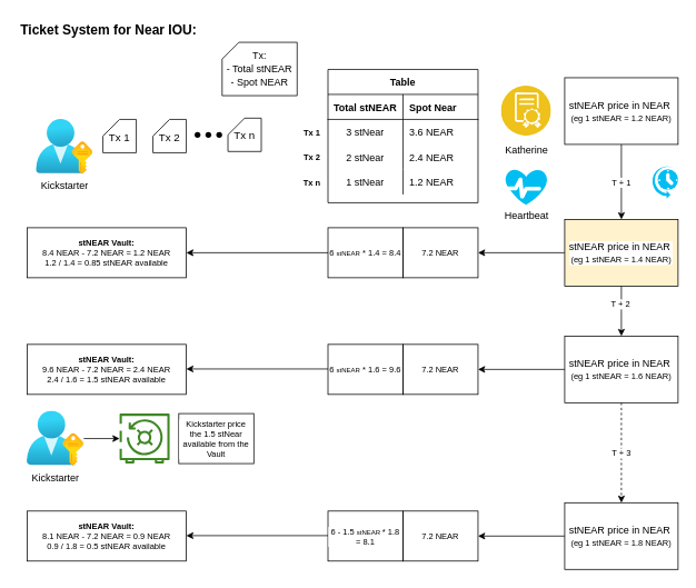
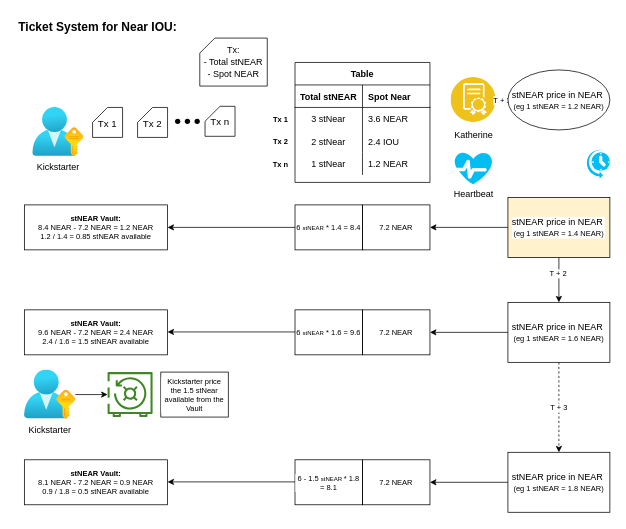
  <mxCell id="0" />
  <mxCell id="1" parent="0" />
  <mxCell id="2" value="&lt;font style=&quot;font-size: 16px&quot;&gt;&lt;b&gt;Ticket System for Near IOU:&lt;/b&gt;&lt;/font&gt;" style="text;html=1;strokeColor=none;fillColor=none;align=center;verticalAlign=middle;whiteSpace=wrap;rounded=0;" vertex="1" parent="1"><mxGeometry x="20" y="20" width="220" height="30" as="geometry" /></mxCell>
  <mxCell id="3" value="Kickstarter" style="aspect=fixed;html=1;points=[];align=center;image;fontSize=12;image=img/lib/azure2/azure_stack/User_Subscriptions.svg;" vertex="1" parent="1"><mxGeometry x="43" y="142.5" width="68" height="66" as="geometry" /></mxCell>
  <mxCell id="4" value="&lt;font style=&quot;font-size: 13px&quot;&gt;Tx 1&lt;/font&gt;" style="shape=card;whiteSpace=wrap;html=1;fontSize=16;size=20;" vertex="1" parent="1"><mxGeometry x="123" y="142.5" width="40" height="40" as="geometry" /></mxCell>
  <mxCell id="5" value="&lt;font style=&quot;font-size: 13px&quot;&gt;Tx 2&lt;/font&gt;" style="shape=card;whiteSpace=wrap;html=1;fontSize=16;size=20;" vertex="1" parent="1"><mxGeometry x="183" y="142.5" width="40" height="40" as="geometry" /></mxCell>
  <mxCell id="6" value="&lt;font style=&quot;font-size: 13px&quot;&gt;Tx n&lt;/font&gt;" style="shape=card;whiteSpace=wrap;html=1;fontSize=16;size=20;" vertex="1" parent="1"><mxGeometry x="273" y="141" width="40" height="40" as="geometry" /></mxCell>
  <mxCell id="7" value="&lt;font style=&quot;font-size: 12px&quot;&gt;Tx:&lt;br&gt;- Total stNEAR&lt;br&gt;- Spot NEAR&lt;/font&gt;" style="shape=card;whiteSpace=wrap;html=1;fontSize=13;size=20;" vertex="1" parent="1"><mxGeometry x="266" y="50" width="90" height="64" as="geometry" /></mxCell>
  <mxCell id="8" value="&lt;font color=&quot;#000000&quot;&gt;Katherine&lt;/font&gt;" style="aspect=fixed;perimeter=ellipsePerimeter;html=1;align=center;shadow=0;dashed=0;fontColor=#FFFFFF;labelBackgroundColor=#ffffff;fontSize=12;spacingTop=3;image;image=img/lib/ibm/blockchain/smart_contract.svg;" vertex="1" parent="1"><mxGeometry x="601" y="102.5" width="60" height="60" as="geometry" /></mxCell>
- <mxCell id="9" value="T + 1" style="edgeStyle=none;html=1;fontSize=10;fontColor=#000000;" edge="1" parent="1" source="10" target="35"><mxGeometry relative="1" as="geometry" /></mxCell>
- <mxCell id="10" value="stNEAR price in NEAR&amp;nbsp;&lt;br&gt;&lt;font style=&quot;font-size: 10px&quot;&gt;(&lt;font style=&quot;font-size: 10px&quot;&gt;eg 1 stNEAR = 1.2 NEAR&lt;/font&gt;)&lt;/font&gt;" style="whiteSpace=wrap;html=1;fontSize=12;fontColor=#000000;labelBackgroundColor=#FFFFFF;" vertex="1" parent="1"><mxGeometry x="677" y="92.5" width="136" height="80" as="geometry" /></mxCell>
+ <mxCell id="9" value="T + 1" style="edgeStyle=none;html=1;fontSize=10;fontColor=#000000;" edge="1" parent="1" source="10" target="8"><mxGeometry relative="1" as="geometry" /></mxCell>
+ <mxCell id="10" value="stNEAR price in NEAR&amp;nbsp;&lt;br&gt;&lt;font style=&quot;font-size: 10px&quot;&gt;(&lt;font style=&quot;font-size: 10px&quot;&gt;eg 1 stNEAR = 1.2 NEAR&lt;/font&gt;)&lt;/font&gt;" style="ellipse;whiteSpace=wrap;html=1;fontSize=12;fontColor=#000000;labelBackgroundColor=#FFFFFF;" vertex="1" parent="1"><mxGeometry x="677" y="92.5" width="136" height="80" as="geometry" /></mxCell>
  <mxCell id="11" value="Table" style="shape=table;startSize=30;container=1;collapsible=1;childLayout=tableLayout;fixedRows=1;rowLines=0;fontStyle=1;align=center;resizeLast=1;fontSize=12;fontColor=#000000;labelBackgroundColor=#FFFFFF;" vertex="1" parent="1"><mxGeometry x="393" y="82.5" width="180" height="160" as="geometry"><mxRectangle x="390" y="900" width="60" height="30" as="alternateBounds" /></mxGeometry></mxCell>
  <mxCell id="12" value="" style="shape=partialRectangle;collapsible=0;dropTarget=0;pointerEvents=0;fillColor=none;top=0;left=0;bottom=1;right=0;points=[[0,0.5],[1,0.5]];portConstraint=eastwest;fontSize=12;fontColor=#FFFFFF;" vertex="1" parent="11"><mxGeometry y="30" width="180" height="30" as="geometry" /></mxCell>
  <mxCell id="13" value="Total stNEAR" style="shape=partialRectangle;connectable=0;fillColor=none;top=0;left=0;bottom=0;right=0;fontStyle=1;overflow=hidden;fontSize=12;fontColor=#000000;labelBackgroundColor=#FFFFFF;" vertex="1" parent="12"><mxGeometry width="90" height="30" as="geometry"><mxRectangle width="90" height="30" as="alternateBounds" /></mxGeometry></mxCell>
  <mxCell id="14" value="Spot Near" style="shape=partialRectangle;connectable=0;fillColor=none;top=0;left=0;bottom=0;right=0;align=left;spacingLeft=6;fontStyle=1;overflow=hidden;fontSize=12;fontColor=#000000;labelBackgroundColor=#FFFFFF;" vertex="1" parent="12"><mxGeometry x="90" width="90" height="30" as="geometry"><mxRectangle width="90" height="30" as="alternateBounds" /></mxGeometry></mxCell>
  <mxCell id="15" value="" style="shape=partialRectangle;collapsible=0;dropTarget=0;pointerEvents=0;fillColor=none;top=0;left=0;bottom=0;right=0;points=[[0,0.5],[1,0.5]];portConstraint=eastwest;fontSize=12;fontColor=#FFFFFF;" vertex="1" parent="11"><mxGeometry y="60" width="180" height="30" as="geometry" /></mxCell>
  <mxCell id="16" value="3 stNear" style="shape=partialRectangle;connectable=0;fillColor=none;top=0;left=0;bottom=0;right=0;editable=1;overflow=hidden;fontSize=12;fontColor=#000000;labelBackgroundColor=#FFFFFF;" vertex="1" parent="15"><mxGeometry width="90" height="30" as="geometry"><mxRectangle width="90" height="30" as="alternateBounds" /></mxGeometry></mxCell>
  <mxCell id="17" value="3.6 NEAR" style="shape=partialRectangle;connectable=0;fillColor=none;top=0;left=0;bottom=0;right=0;align=left;spacingLeft=6;overflow=hidden;fontSize=12;fontColor=#000000;labelBackgroundColor=#FFFFFF;" vertex="1" parent="15"><mxGeometry x="90" width="90" height="30" as="geometry"><mxRectangle width="90" height="30" as="alternateBounds" /></mxGeometry></mxCell>
  <mxCell id="18" value="" style="shape=partialRectangle;collapsible=0;dropTarget=0;pointerEvents=0;fillColor=none;top=0;left=0;bottom=0;right=0;points=[[0,0.5],[1,0.5]];portConstraint=eastwest;fontSize=12;fontColor=#FFFFFF;" vertex="1" parent="11"><mxGeometry y="90" width="180" height="30" as="geometry" /></mxCell>
  <mxCell id="19" value="2 stNear" style="shape=partialRectangle;connectable=0;fillColor=none;top=0;left=0;bottom=0;right=0;editable=1;overflow=hidden;fontSize=12;fontColor=#000000;labelBackgroundColor=#FFFFFF;" vertex="1" parent="18"><mxGeometry width="90" height="30" as="geometry"><mxRectangle width="90" height="30" as="alternateBounds" /></mxGeometry></mxCell>
- <mxCell id="20" value="2.4 NEAR" style="shape=partialRectangle;connectable=0;fillColor=none;top=0;left=0;bottom=0;right=0;align=left;spacingLeft=6;overflow=hidden;fontSize=12;fontColor=#000000;labelBackgroundColor=#FFFFFF;" vertex="1" parent="18"><mxGeometry x="90" width="90" height="30" as="geometry"><mxRectangle width="90" height="30" as="alternateBounds" /></mxGeometry></mxCell>
+ <mxCell id="20" value="2.4 IOU" style="shape=partialRectangle;connectable=0;fillColor=none;top=0;left=0;bottom=0;right=0;align=left;spacingLeft=6;overflow=hidden;fontSize=12;fontColor=#000000;labelBackgroundColor=#FFFFFF;" vertex="1" parent="18"><mxGeometry x="90" width="90" height="30" as="geometry"><mxRectangle width="90" height="30" as="alternateBounds" /></mxGeometry></mxCell>
  <mxCell id="21" value="" style="shape=partialRectangle;collapsible=0;dropTarget=0;pointerEvents=0;fillColor=none;top=0;left=0;bottom=0;right=0;points=[[0,0.5],[1,0.5]];portConstraint=eastwest;fontSize=12;fontColor=#FFFFFF;" vertex="1" parent="11"><mxGeometry y="120" width="180" height="30" as="geometry" /></mxCell>
  <mxCell id="22" value="1 stNear" style="shape=partialRectangle;connectable=0;fillColor=none;top=0;left=0;bottom=0;right=0;editable=1;overflow=hidden;fontSize=12;fontColor=#000000;labelBackgroundColor=#FFFFFF;" vertex="1" parent="21"><mxGeometry width="90" height="30" as="geometry"><mxRectangle width="90" height="30" as="alternateBounds" /></mxGeometry></mxCell>
  <mxCell id="23" value="1.2 NEAR" style="shape=partialRectangle;connectable=0;fillColor=none;top=0;left=0;bottom=0;right=0;align=left;spacingLeft=6;overflow=hidden;fontSize=12;fontColor=#000000;labelBackgroundColor=#FFFFFF;" vertex="1" parent="21"><mxGeometry x="90" width="90" height="30" as="geometry"><mxRectangle width="90" height="30" as="alternateBounds" /></mxGeometry></mxCell>
  <mxCell id="24" value="&lt;font color=&quot;#000000&quot;&gt;Heartbeat&lt;/font&gt;" style="verticalLabelPosition=bottom;html=1;verticalAlign=top;align=center;strokeColor=none;fillColor=#00BEF2;shape=mxgraph.azure.health_monitoring;fontSize=12;fontColor=#FFFFFF;" vertex="1" parent="1"><mxGeometry x="606" y="202.5" width="50" height="42.5" as="geometry" /></mxCell>
  <mxCell id="25" value="" style="shape=ellipse;fillColor=#000000;strokeColor=none;html=1;sketch=0;fontSize=12;fontColor=#FFFFFF;" vertex="1" parent="1"><mxGeometry x="233" y="157.5" width="7" height="7" as="geometry" /></mxCell>
  <mxCell id="26" value="" style="shape=ellipse;fillColor=#000000;strokeColor=none;html=1;sketch=0;fontSize=12;fontColor=#FFFFFF;" vertex="1" parent="1"><mxGeometry x="246" y="157.5" width="7" height="7" as="geometry" /></mxCell>
  <mxCell id="27" value="" style="shape=ellipse;fillColor=#000000;strokeColor=none;html=1;sketch=0;fontSize=12;fontColor=#FFFFFF;" vertex="1" parent="1"><mxGeometry x="259" y="157.5" width="7" height="7" as="geometry" /></mxCell>
  <mxCell id="28" value="Tx 1" style="text;html=1;strokeColor=none;fillColor=none;align=center;verticalAlign=middle;whiteSpace=wrap;rounded=0;fontSize=10;fontColor=#000000;fontStyle=1" vertex="1" parent="1"><mxGeometry x="344" y="142.5" width="60" height="30" as="geometry" /></mxCell>
  <mxCell id="29" value="Tx 2" style="text;html=1;strokeColor=none;fillColor=none;align=center;verticalAlign=middle;whiteSpace=wrap;rounded=0;fontSize=10;fontColor=#000000;fontStyle=1" vertex="1" parent="1"><mxGeometry x="344" y="172.5" width="60" height="30" as="geometry" /></mxCell>
  <mxCell id="30" value="Tx n" style="text;html=1;strokeColor=none;fillColor=none;align=center;verticalAlign=middle;whiteSpace=wrap;rounded=0;fontSize=10;fontColor=#000000;fontStyle=1" vertex="1" parent="1"><mxGeometry x="344" y="202.5" width="60" height="30" as="geometry" /></mxCell>
  <mxCell id="31" value="" style="verticalLabelPosition=bottom;html=1;verticalAlign=top;align=center;strokeColor=none;fillColor=#00BEF2;shape=mxgraph.azure.scheduler;pointerEvents=1;fontSize=10;fontColor=#FFFFFF;" vertex="1" parent="1"><mxGeometry x="781" y="197.5" width="32" height="40" as="geometry" /></mxCell>
  <mxCell id="32" value="" style="edgeStyle=none;html=1;fontSize=8;fontColor=#FFFFFF;" edge="1" parent="1" source="35" target="38"><mxGeometry relative="1" as="geometry" /></mxCell>
  <mxCell id="33" value="" style="edgeStyle=none;html=1;fontSize=8;fontColor=#FFFFFF;" edge="1" parent="1" source="35" target="42"><mxGeometry relative="1" as="geometry" /></mxCell>
  <mxCell id="34" value="&lt;font style=&quot;font-size: 10px&quot;&gt;T + 2&lt;/font&gt;" style="edgeLabel;html=1;align=center;verticalAlign=middle;resizable=0;points=[];fontSize=8;fontColor=#000000;" vertex="1" connectable="0" parent="33"><mxGeometry x="-0.296" y="-2" relative="1" as="geometry"><mxPoint as="offset" /></mxGeometry></mxCell>
  <mxCell id="35" value="stNEAR price in NEAR&amp;nbsp;&lt;br&gt;&lt;font style=&quot;font-size: 10px&quot;&gt;(&lt;font style=&quot;font-size: 10px&quot;&gt;eg 1 stNEAR = 1.4 NEAR&lt;/font&gt;)&lt;/font&gt;" style="whiteSpace=wrap;html=1;fontSize=12;fontColor=#000000;labelBackgroundColor=#FFFFFF;fillColor=#fff2cc;" vertex="1" parent="1"><mxGeometry x="677" y="262.5" width="136" height="80" as="geometry" /></mxCell>
  <mxCell id="36" value="" style="edgeStyle=none;html=1;fontSize=8;fontColor=#FFFFFF;" edge="1" parent="1" source="37" target="39"><mxGeometry relative="1" as="geometry" /></mxCell>
  <mxCell id="37" value="6 &lt;font style=&quot;font-size: 8px&quot;&gt;stNEAR&lt;/font&gt; * 1.4 = 8.4" style="rounded=0;whiteSpace=wrap;html=1;fontSize=10;fontColor=#000000;fillColor=none;labelBackgroundColor=#FFFFFF;labelBorderColor=none;" vertex="1" parent="1"><mxGeometry x="393" y="272.5" width="90" height="60" as="geometry" /></mxCell>
  <mxCell id="38" value="7.2 NEAR" style="rounded=0;whiteSpace=wrap;html=1;fontSize=10;fontColor=#000000;fillColor=none;labelBackgroundColor=#FFFFFF;" vertex="1" parent="1"><mxGeometry x="483" y="272.5" width="90" height="60" as="geometry" /></mxCell>
  <mxCell id="39" value="&lt;b&gt;stNEAR Vault:&lt;/b&gt;&lt;br&gt;8.4 NEAR - 7.2 NEAR = 1.2 NEAR&lt;br&gt;1.2 / 1.4 = 0.85 stNEAR available" style="rounded=0;whiteSpace=wrap;html=1;fontSize=10;fontColor=#000000;fillColor=none;labelBackgroundColor=#FFFFFF;" vertex="1" parent="1"><mxGeometry x="32" y="272.5" width="191" height="60" as="geometry" /></mxCell>
  <mxCell id="40" value="" style="edgeStyle=none;html=1;fontSize=10;fontColor=#FFFFFF;" edge="1" parent="1" source="42" target="45"><mxGeometry relative="1" as="geometry" /></mxCell>
  <mxCell id="41" value="T + 3" style="edgeStyle=none;html=1;fontSize=10;fontColor=#000000;dashed=1;" edge="1" parent="1" source="42" target="52"><mxGeometry relative="1" as="geometry" /></mxCell>
  <mxCell id="42" value="stNEAR price in NEAR&amp;nbsp;&lt;br&gt;&lt;font style=&quot;font-size: 10px&quot;&gt;(&lt;font style=&quot;font-size: 10px&quot;&gt;eg 1 stNEAR = 1.6 NEAR&lt;/font&gt;)&lt;/font&gt;" style="whiteSpace=wrap;html=1;fontSize=12;fontColor=#000000;labelBackgroundColor=#FFFFFF;" vertex="1" parent="1"><mxGeometry x="677" y="402.5" width="136" height="80" as="geometry" /></mxCell>
  <mxCell id="43" value="&lt;b&gt;stNEAR Vault:&lt;/b&gt;&lt;br&gt;9.6 NEAR - 7.2 NEAR = 2.4 NEAR&lt;br&gt;2.4 / 1.6 = 1.5 stNEAR available" style="rounded=0;whiteSpace=wrap;html=1;fontSize=10;fontColor=#000000;fillColor=none;labelBackgroundColor=#FFFFFF;" vertex="1" parent="1"><mxGeometry x="32" y="412.5" width="191" height="60" as="geometry" /></mxCell>
  <mxCell id="44" value="6 &lt;font style=&quot;font-size: 8px&quot;&gt;stNEAR&lt;/font&gt; * 1.6 = 9.6" style="rounded=0;whiteSpace=wrap;html=1;fontSize=10;fontColor=#000000;fillColor=none;labelBackgroundColor=#FFFFFF;labelBorderColor=none;" vertex="1" parent="1"><mxGeometry x="393" y="412.5" width="90" height="60" as="geometry" /></mxCell>
  <mxCell id="45" value="7.2 NEAR" style="rounded=0;fontSize=10;fontColor=#000000;fillColor=none;whiteSpace=wrap;html=1;labelBackgroundColor=#FFFFFF;" vertex="1" parent="1"><mxGeometry x="483" y="412.5" width="90" height="60" as="geometry" /></mxCell>
  <mxCell id="46" value="" style="edgeStyle=none;html=1;fontSize=8;fontColor=#FFFFFF;" edge="1" parent="1"><mxGeometry relative="1" as="geometry"><mxPoint x="393" y="441.97" as="sourcePoint" /><mxPoint x="223" y="441.97" as="targetPoint" /></mxGeometry></mxCell>
  <mxCell id="47" value="" style="edgeStyle=none;html=1;fontSize=10;fontColor=#FFFFFF;" edge="1" parent="1" source="48" target="49"><mxGeometry relative="1" as="geometry" /></mxCell>
  <mxCell id="48" value="Kickstarter" style="aspect=fixed;html=1;points=[];align=center;image;fontSize=12;image=img/lib/azure2/azure_stack/User_Subscriptions.svg;" vertex="1" parent="1"><mxGeometry x="32" y="492.5" width="68" height="66" as="geometry" /></mxCell>
  <mxCell id="49" value="" style="sketch=0;outlineConnect=0;fontColor=#232F3E;gradientColor=none;fillColor=#3F8624;strokeColor=none;dashed=0;verticalLabelPosition=bottom;verticalAlign=top;align=center;html=1;fontSize=12;fontStyle=0;aspect=fixed;pointerEvents=1;shape=mxgraph.aws4.backup_vault;" vertex="1" parent="1"><mxGeometry x="143" y="495.5" width="60" height="60" as="geometry" /></mxCell>
  <mxCell id="50" value="Kickstarter price the 1.5 stNear available from the Vault" style="rounded=0;whiteSpace=wrap;html=1;fontSize=10;fontColor=#000000;fillColor=none;labelBackgroundColor=#FFFFFF;" vertex="1" parent="1"><mxGeometry x="214" y="495.5" width="90" height="60" as="geometry" /></mxCell>
  <mxCell id="51" value="" style="edgeStyle=none;html=1;fontSize=10;fontColor=#FFFFFF;" edge="1" parent="1" source="52" target="55"><mxGeometry relative="1" as="geometry" /></mxCell>
  <mxCell id="52" value="stNEAR price in NEAR&amp;nbsp;&lt;br&gt;&lt;font style=&quot;font-size: 10px&quot;&gt;(&lt;font style=&quot;font-size: 10px&quot;&gt;eg 1 stNEAR = 1.8 NEAR&lt;/font&gt;)&lt;/font&gt;" style="whiteSpace=wrap;html=1;fontSize=12;fontColor=#000000;labelBackgroundColor=#FFFFFF;" vertex="1" parent="1"><mxGeometry x="677" y="602.5" width="136" height="80" as="geometry" /></mxCell>
  <mxCell id="53" value="&lt;b&gt;stNEAR Vault:&lt;/b&gt;&lt;br&gt;8.1 NEAR - 7.2 NEAR = 0.9 NEAR&lt;br&gt;0.9 / 1.8 = 0.5 stNEAR available" style="rounded=0;whiteSpace=wrap;html=1;fontSize=10;fontColor=#000000;fillColor=none;labelBackgroundColor=#FFFFFF;" vertex="1" parent="1"><mxGeometry x="32" y="612.5" width="191" height="60" as="geometry" /></mxCell>
  <mxCell id="54" value="6 - 1.5&amp;nbsp;&lt;font style=&quot;font-size: 8px&quot;&gt;stNEAR&amp;nbsp;&lt;/font&gt;* 1.8 = 8.1" style="rounded=0;whiteSpace=wrap;html=1;fontSize=10;fontColor=#000000;fillColor=none;labelBackgroundColor=#FFFFFF;" vertex="1" parent="1"><mxGeometry x="393" y="612.5" width="90" height="60" as="geometry" /></mxCell>
  <mxCell id="55" value="7.2 NEAR" style="rounded=0;whiteSpace=wrap;html=1;fontSize=10;fontColor=#000000;fillColor=none;labelBackgroundColor=#FFFFFF;" vertex="1" parent="1"><mxGeometry x="483" y="612.5" width="90" height="60" as="geometry" /></mxCell>
  <mxCell id="56" value="" style="edgeStyle=none;html=1;fontSize=8;fontColor=#FFFFFF;" edge="1" parent="1"><mxGeometry relative="1" as="geometry"><mxPoint x="393" y="641.97" as="sourcePoint" /><mxPoint x="223" y="641.97" as="targetPoint" /></mxGeometry></mxCell>
